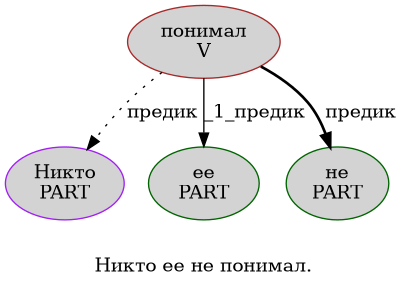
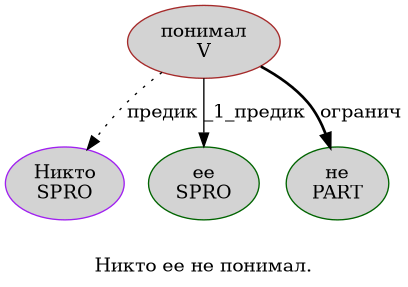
  digraph {
    label="Никто ее не понимал."
    node [color=darkgreen fillcolor=lightgray penwidth=1 shape=ellipse style=filled]
-   n1 [color=purple label="Никто\nPART"]
-   n2 [label="ее\nPART"]
+   n1 [color=purple label="Никто\nSPRO"]
+   n2 [label="ее\nSPRO"]
    n3 [label="не\nPART"]
    n4 [color=brown label="понимал\nV"]
    n4 -> n1 [label="предик" style=dotted]
    n4 -> n2 [label="_1_предик" style=solid]
-   n4 -> n3 [label="предик" style=bold]
+   n4 -> n3 [label="огранич" style=bold]
  }
